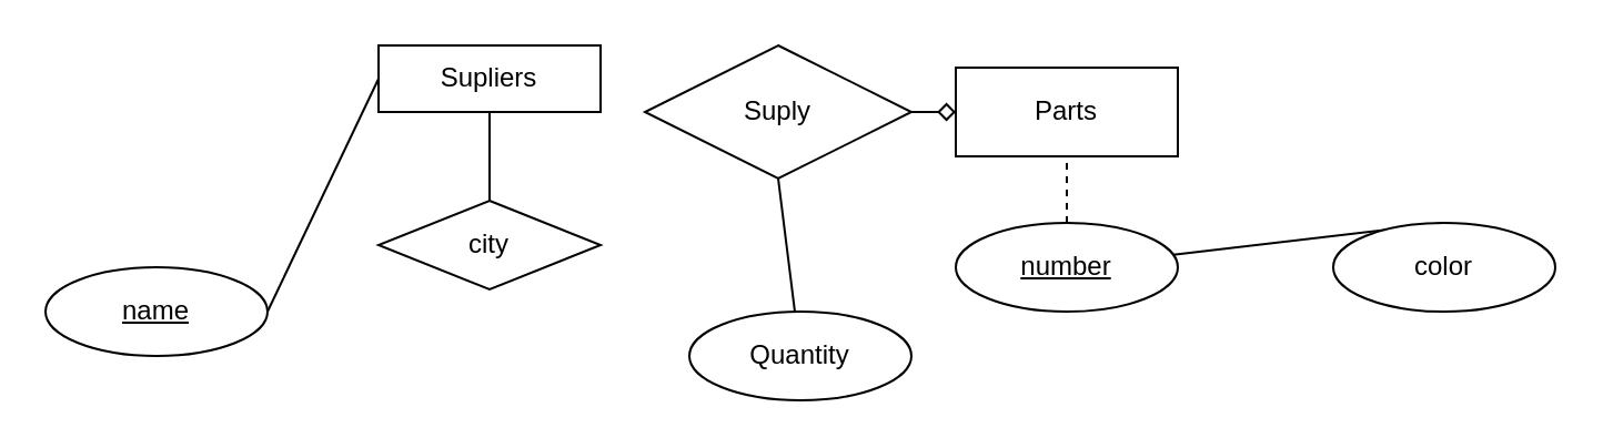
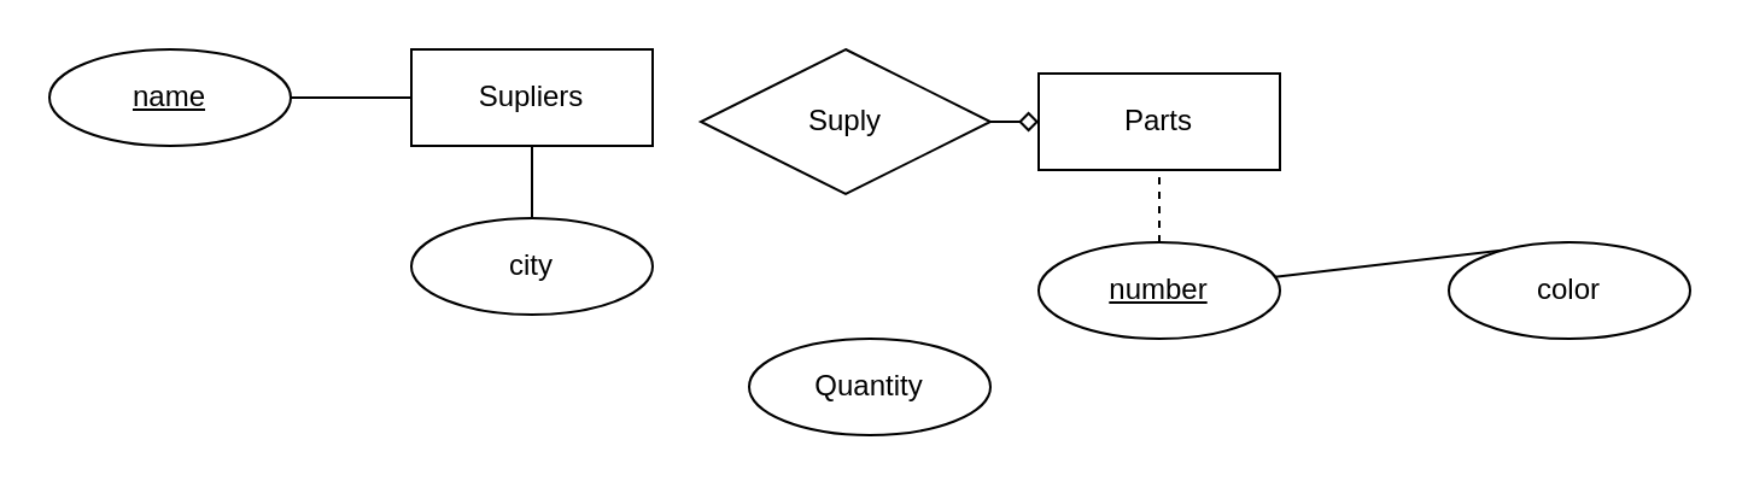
  <mxCell id="0" />
  <mxCell id="1" parent="0" />
  <mxCell id="2" style="edgeStyle=none;html=1;exitX=0;exitY=0.5;exitDx=0;exitDy=0;entryX=1;entryY=0.5;entryDx=0;entryDy=0;endArrow=none;endFill=0;" edge="1" parent="1" source="3" target="4"><mxGeometry relative="1" as="geometry" /></mxCell>
- <mxCell id="3" value="Supliers" style="whiteSpace=wrap;html=1;align=center;" vertex="1" parent="1"><mxGeometry x="170" y="20" width="100" height="30" as="geometry" /></mxCell>
- <mxCell id="4" value="name" style="ellipse;whiteSpace=wrap;html=1;align=center;fontStyle=4;" vertex="1" parent="1"><mxGeometry x="20" y="120" width="100" height="40" as="geometry" /></mxCell>
+ <mxCell id="3" value="Supliers" style="whiteSpace=wrap;html=1;align=center;" vertex="1" parent="1"><mxGeometry x="170" y="20" width="100" height="40" as="geometry" /></mxCell>
+ <mxCell id="4" value="name" style="ellipse;whiteSpace=wrap;html=1;align=center;fontStyle=4;" vertex="1" parent="1"><mxGeometry x="20" y="20" width="100" height="40" as="geometry" /></mxCell>
  <mxCell id="5" style="edgeStyle=none;html=1;exitX=0.5;exitY=0;exitDx=0;exitDy=0;entryX=0.5;entryY=1;entryDx=0;entryDy=0;startArrow=none;startFill=0;endArrow=none;endFill=0;strokeColor=none;" edge="1" parent="1" source="7" target="3"><mxGeometry relative="1" as="geometry" /></mxCell>
  <mxCell id="6" style="edgeStyle=none;html=1;exitX=0.5;exitY=0;exitDx=0;exitDy=0;entryX=0.5;entryY=1;entryDx=0;entryDy=0;startArrow=none;startFill=0;endArrow=none;endFill=0;" edge="1" parent="1" source="7" target="3"><mxGeometry relative="1" as="geometry" /></mxCell>
- <mxCell id="7" value="city" style="rhombus;whiteSpace=wrap;html=1;align=center;" vertex="1" parent="1"><mxGeometry x="170" y="90" width="100" height="40" as="geometry" /></mxCell>
+ <mxCell id="7" value="city" style="ellipse;whiteSpace=wrap;html=1;align=center;" vertex="1" parent="1"><mxGeometry x="170" y="90" width="100" height="40" as="geometry" /></mxCell>
  <mxCell id="8" value="Parts" style="whiteSpace=wrap;html=1;align=center;" vertex="1" parent="1"><mxGeometry x="430" y="30" width="100" height="40" as="geometry" /></mxCell>
  <mxCell id="9" style="edgeStyle=none;html=1;entryX=0.5;entryY=1;entryDx=0;entryDy=0;startArrow=none;startFill=0;endArrow=none;endFill=0;dashed=1;" edge="1" parent="1" source="10" target="8"><mxGeometry relative="1" as="geometry" /></mxCell>
  <mxCell id="10" value="number" style="ellipse;whiteSpace=wrap;html=1;align=center;fontStyle=4;" vertex="1" parent="1"><mxGeometry x="430" y="100" width="100" height="40" as="geometry" /></mxCell>
  <mxCell id="11" style="edgeStyle=none;html=1;exitX=0.5;exitY=0;exitDx=0;exitDy=0;startArrow=none;startFill=0;endArrow=none;endFill=0;" edge="1" parent="1" source="12" target="10"><mxGeometry relative="1" as="geometry" /></mxCell>
  <mxCell id="12" value="color" style="ellipse;whiteSpace=wrap;html=1;align=center;" vertex="1" parent="1"><mxGeometry x="600" y="100" width="100" height="40" as="geometry" /></mxCell>
  <mxCell id="13" style="edgeStyle=none;html=1;startArrow=none;startFill=0;endArrow=diamond;endFill=0;" edge="1" parent="1" source="14" target="8"><mxGeometry relative="1" as="geometry" /></mxCell>
  <mxCell id="14" value="Suply" style="shape=rhombus;perimeter=rhombusPerimeter;whiteSpace=wrap;html=1;align=center;" vertex="1" parent="1"><mxGeometry x="290" y="20" width="120" height="60" as="geometry" /></mxCell>
- <mxCell id="15" style="edgeStyle=none;html=1;entryX=0.5;entryY=1;entryDx=0;entryDy=0;startArrow=none;startFill=0;endArrow=none;endFill=0;" edge="1" parent="1" source="16" target="14"><mxGeometry relative="1" as="geometry" /></mxCell>
  <mxCell id="16" value="Quantity" style="ellipse;whiteSpace=wrap;html=1;align=center;" vertex="1" parent="1"><mxGeometry x="310" y="140" width="100" height="40" as="geometry" /></mxCell>
